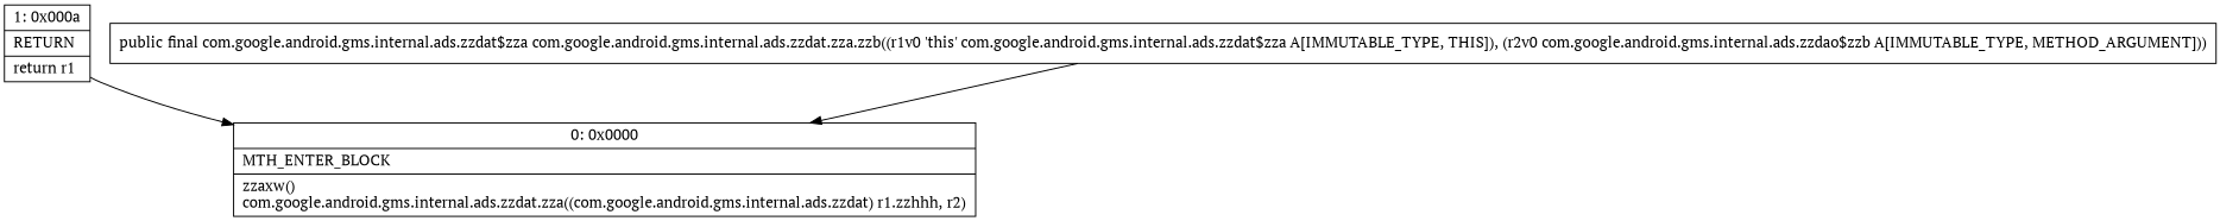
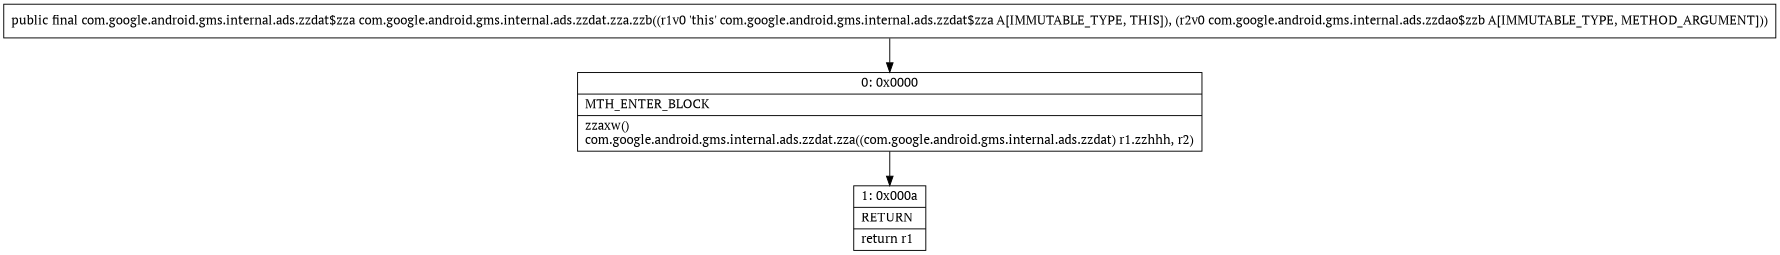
  digraph {
    fontname="PT Serif"
    node [shape=record fontname="PT Serif"]
    edge [fontname="PT Serif"]
    n1 [label="{0\:\ 0x0000|MTH_ENTER_BLOCK\l|zzaxw()\lcom.google.android.gms.internal.ads.zzdat.zza((com.google.android.gms.internal.ads.zzdat) r1.zzhhh, r2)\l}"]
    n2 [label="{1\:\ 0x000a|RETURN\l|return r1\l}"]
    n3 [label="{public final com.google.android.gms.internal.ads.zzdat$zza com.google.android.gms.internal.ads.zzdat.zza.zzb((r1v0 'this' com.google.android.gms.internal.ads.zzdat$zza A[IMMUTABLE_TYPE, THIS]), (r2v0 com.google.android.gms.internal.ads.zzdao$zzb A[IMMUTABLE_TYPE, METHOD_ARGUMENT])) }"]
-   n2 -> n1
+   n1 -> n2
    n3 -> n1
  }
